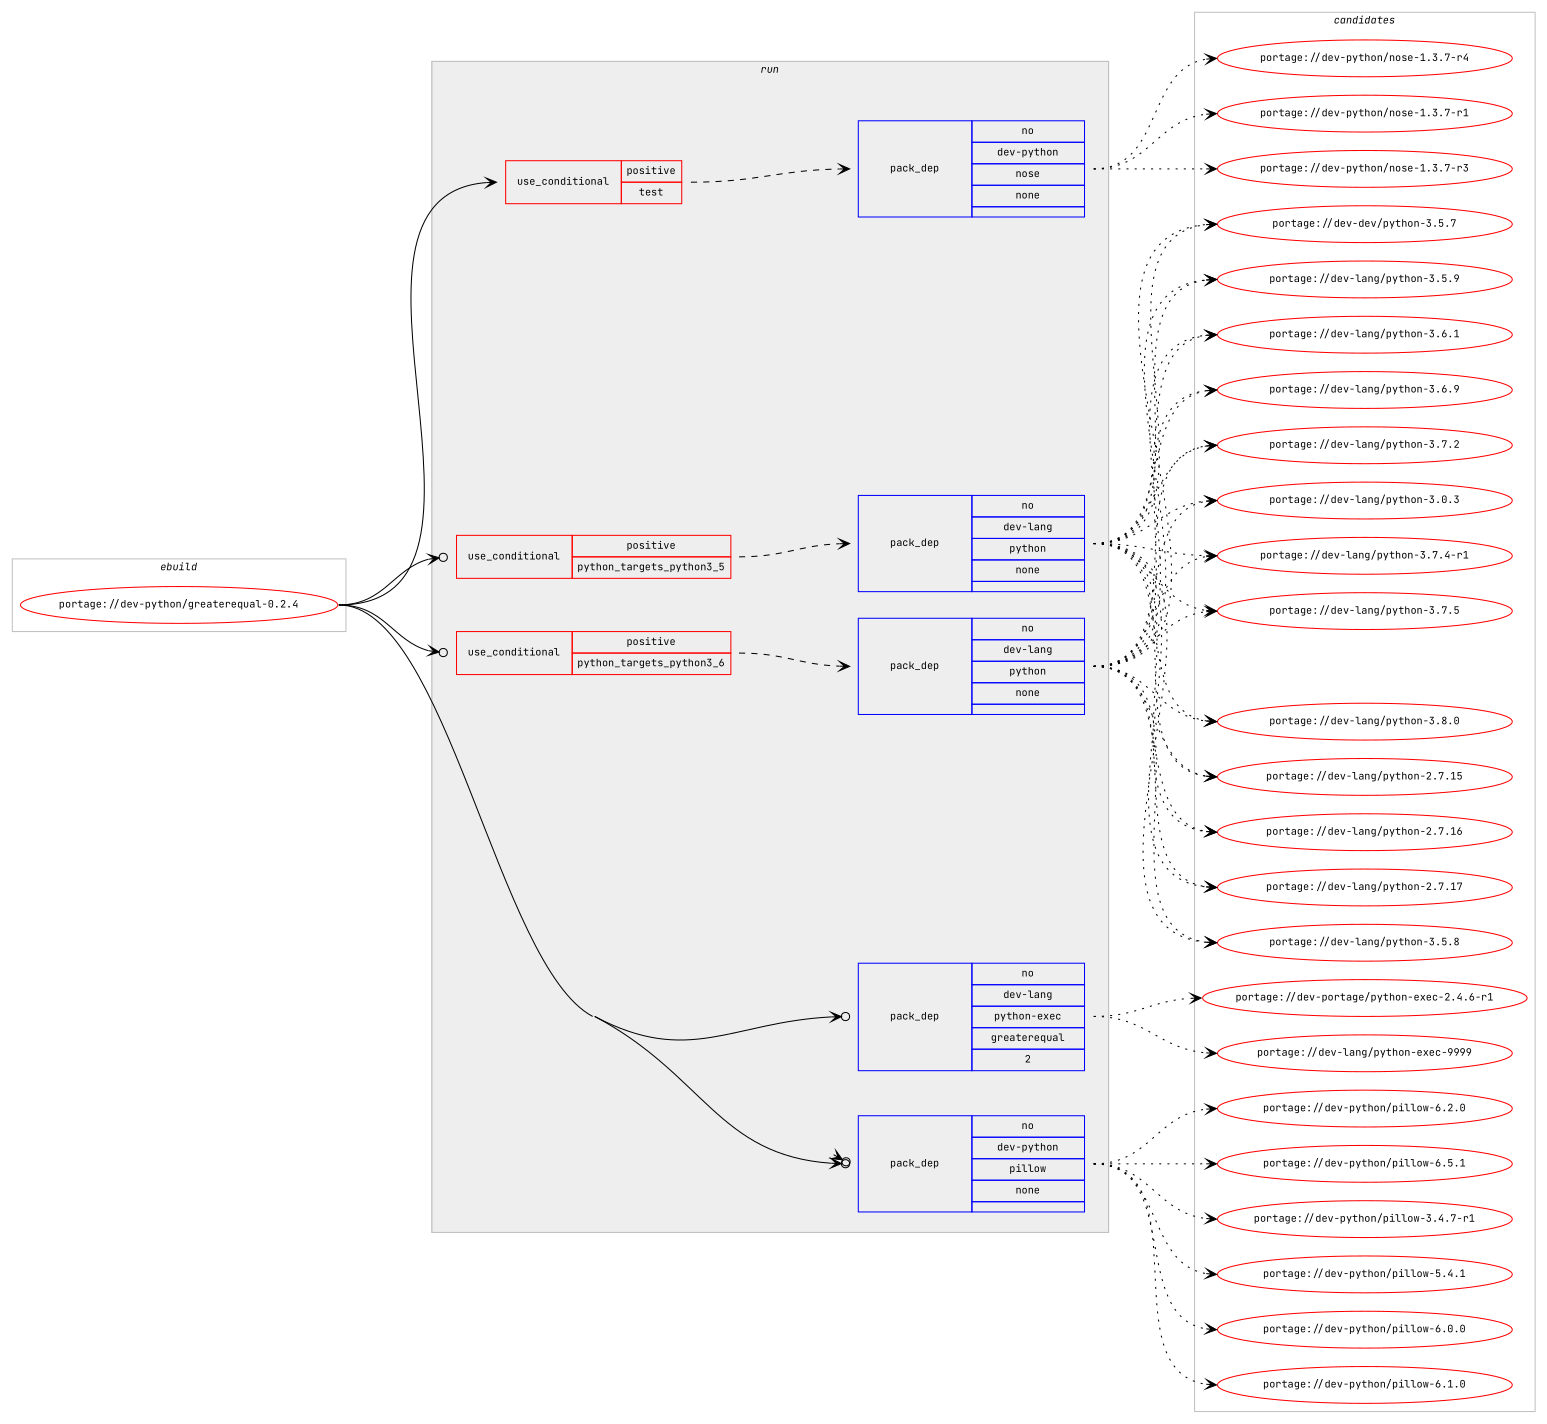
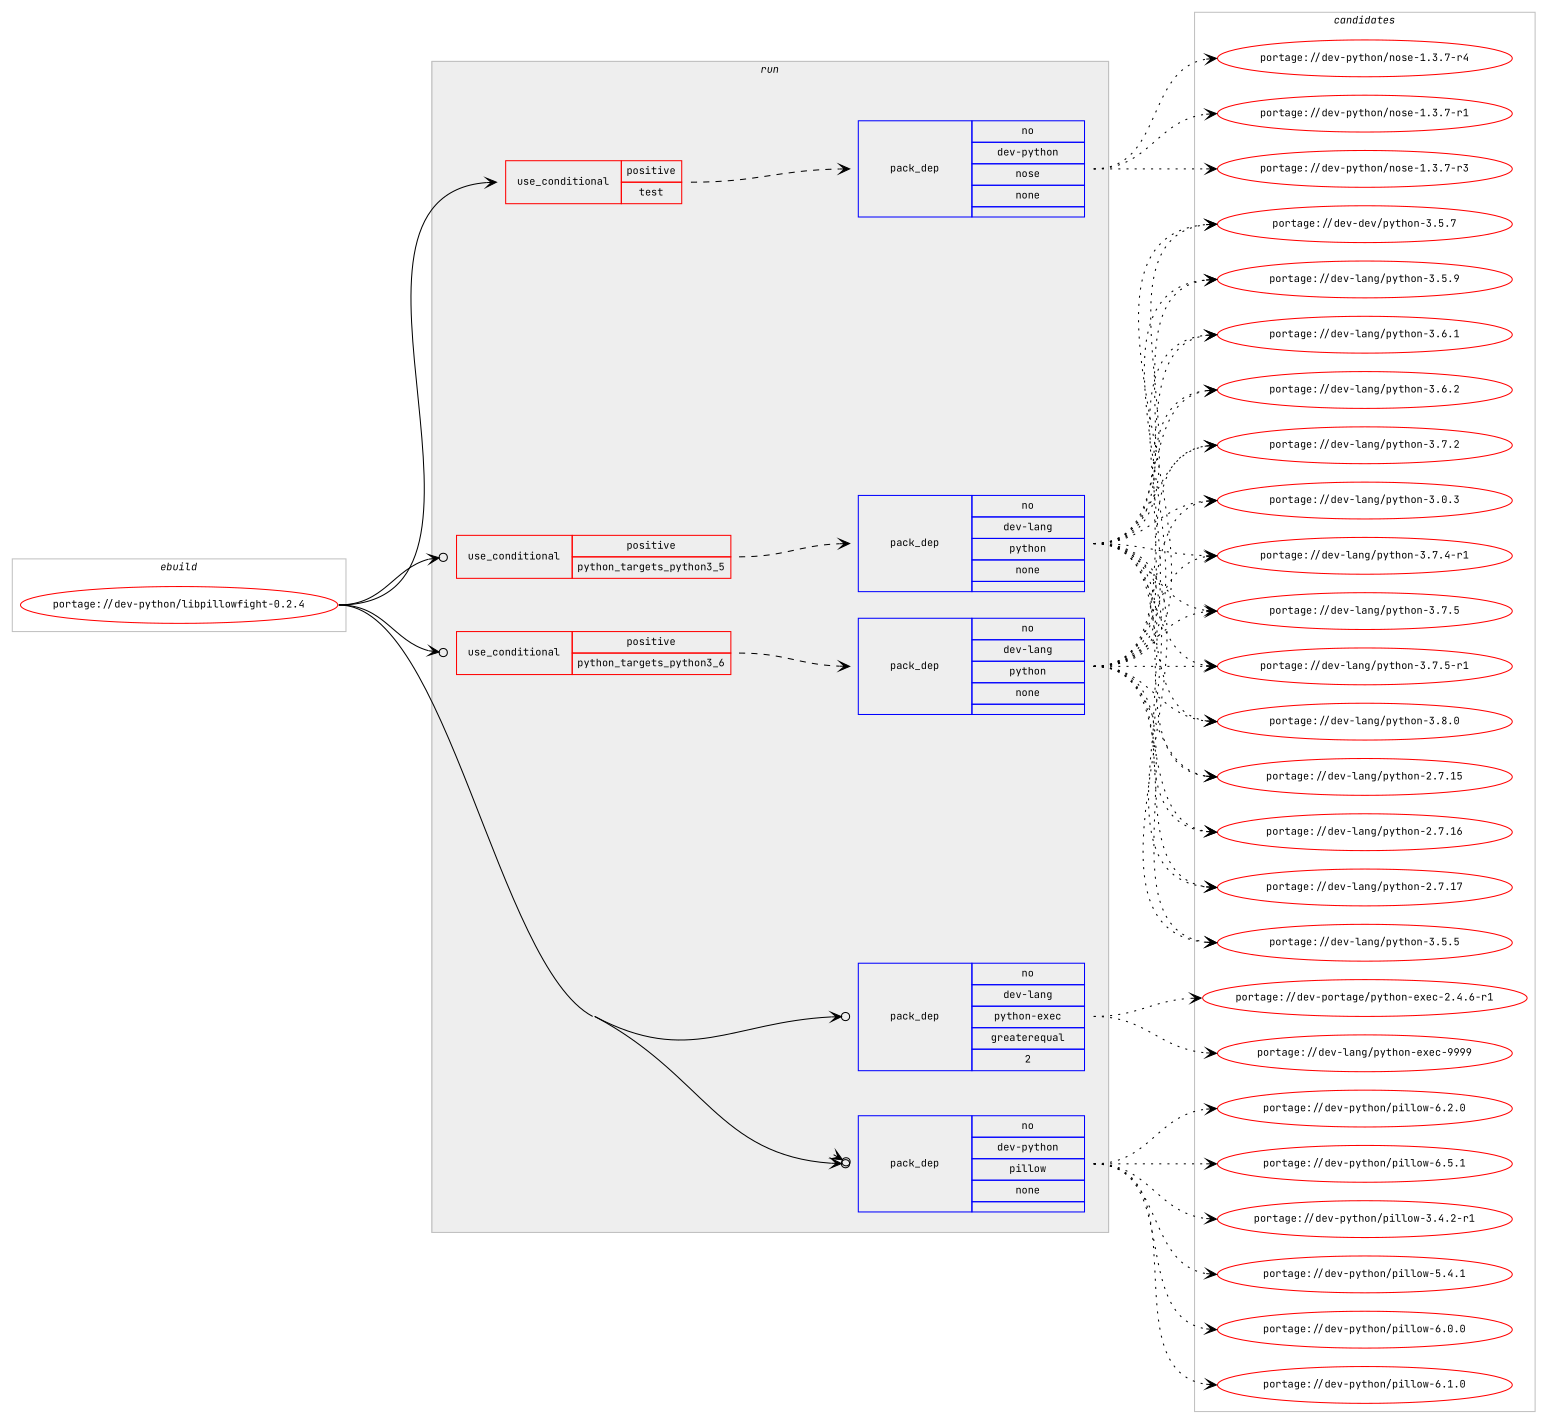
  digraph {
    compound=true
    concentrate=true
    fontname="JetBrains Mono"
    fontsize=10
    newrank=true
    rankdir=LR
    ranksep=1.5
    node [color=red fontname="JetBrains Mono" fontsize=10]
    edge [arrowhead=vee fontname="JetBrains Mono" headport=w style=dotted tailport=e weight=100]
-   n1 [label="portage://dev-python/greaterequal-0.2.4" width=4]
+   n1 [label="portage://dev-python/libpillowfight-0.2.4" width=4]
    n2 [color=blue label=<<TABLE BORDER="0" CELLBORDER="1" CELLSPACING="0" CELLPADDING="4" WIDTH="220"><TR><TD ROWSPAN="6" CELLPADDING="30">pack_dep</TD></TR><TR><TD WIDTH="110">no</TD></TR><TR><TD>dev-python</TD></TR><TR><TD>nose</TD></TR><TR><TD>none</TD></TR><TR><TD></TD></TR></TABLE>> shape=none]
    n3 [label=<<TABLE BORDER="0" CELLBORDER="1" CELLSPACING="0" CELLPADDING="4"><TR><TD ROWSPAN="3" CELLPADDING="10">use_conditional</TD></TR><TR><TD>positive</TD></TR><TR><TD>test</TD></TR></TABLE>> shape=none]
    n4 [color=blue label=<<TABLE BORDER="0" CELLBORDER="1" CELLSPACING="0" CELLPADDING="4" WIDTH="220"><TR><TD ROWSPAN="6" CELLPADDING="30">pack_dep</TD></TR><TR><TD WIDTH="110">no</TD></TR><TR><TD>dev-lang</TD></TR><TR><TD>python</TD></TR><TR><TD>none</TD></TR><TR><TD></TD></TR></TABLE>> shape=none]
    n5 [label=<<TABLE BORDER="0" CELLBORDER="1" CELLSPACING="0" CELLPADDING="4"><TR><TD ROWSPAN="3" CELLPADDING="10">use_conditional</TD></TR><TR><TD>positive</TD></TR><TR><TD>python_targets_python3_5</TD></TR></TABLE>> shape=none]
    n6 [color=blue label=<<TABLE BORDER="0" CELLBORDER="1" CELLSPACING="0" CELLPADDING="4" WIDTH="220"><TR><TD ROWSPAN="6" CELLPADDING="30">pack_dep</TD></TR><TR><TD WIDTH="110">no</TD></TR><TR><TD>dev-lang</TD></TR><TR><TD>python</TD></TR><TR><TD>none</TD></TR><TR><TD></TD></TR></TABLE>> shape=none]
    n7 [label=<<TABLE BORDER="0" CELLBORDER="1" CELLSPACING="0" CELLPADDING="4"><TR><TD ROWSPAN="3" CELLPADDING="10">use_conditional</TD></TR><TR><TD>positive</TD></TR><TR><TD>python_targets_python3_6</TD></TR></TABLE>> shape=none]
    n8 [color=blue label=<<TABLE BORDER="0" CELLBORDER="1" CELLSPACING="0" CELLPADDING="4" WIDTH="220"><TR><TD ROWSPAN="6" CELLPADDING="30">pack_dep</TD></TR><TR><TD WIDTH="110">no</TD></TR><TR><TD>dev-lang</TD></TR><TR><TD>python-exec</TD></TR><TR><TD>greaterequal</TD></TR><TR><TD>2</TD></TR></TABLE>> shape=none]
    n9 [color=blue label=<<TABLE BORDER="0" CELLBORDER="1" CELLSPACING="0" CELLPADDING="4" WIDTH="220"><TR><TD ROWSPAN="6" CELLPADDING="30">pack_dep</TD></TR><TR><TD WIDTH="110">no</TD></TR><TR><TD>dev-python</TD></TR><TR><TD>pillow</TD></TR><TR><TD>none</TD></TR><TR><TD></TD></TR></TABLE>> shape=none]
    n10 [label="portage://dev-python/nose-1.3.7-r1" width=4]
    n11 [label="portage://dev-python/nose-1.3.7-r3" width=4]
    n12 [label="portage://dev-python/nose-1.3.7-r4" width=4]
    n13 [label="portage://dev-lang/python-2.7.15" width=4]
    n14 [label="portage://dev-lang/python-2.7.16" width=4]
    n15 [label="portage://dev-lang/python-2.7.17" width=4]
-   n16 [label="portage://dev-lang/python-3.5.8" width=4]
+   n16 [label="portage://dev-lang/python-3.5.5" width=4]
    n17 [label="portage://dev-dev/python-3.5.7" width=4]
    n18 [label="portage://dev-lang/python-3.5.9" width=4]
    n19 [label="portage://dev-lang/python-3.6.1" width=4]
-   n20 [label="portage://dev-lang/python-3.6.9" width=4]
+   n20 [label="portage://dev-lang/python-3.6.2" width=4]
    n21 [label="portage://dev-lang/python-3.7.2" width=4]
    n22 [label="portage://dev-lang/python-3.0.3" width=4]
    n23 [label="portage://dev-lang/python-3.7.4-r1" width=4]
    n24 [label="portage://dev-lang/python-3.7.5" width=4]
+   n25 [label="portage://dev-lang/python-3.7.5-r1" width=4]
    n26 [label="portage://dev-lang/python-3.8.0" width=4]
    n27 [label="portage://dev-portage/python-exec-2.4.6-r1" width=4]
    n28 [label="portage://dev-lang/python-exec-9999" width=4]
-   n29 [label="portage://dev-python/pillow-3.4.7-r1" width=4]
+   n29 [label="portage://dev-python/pillow-3.4.2-r1" width=4]
    n30 [label="portage://dev-python/pillow-5.4.1" width=4]
    n31 [label="portage://dev-python/pillow-6.0.0" width=4]
    n32 [label="portage://dev-python/pillow-6.1.0" width=4]
    n33 [label="portage://dev-python/pillow-6.2.0" width=4]
    n34 [label="portage://dev-python/pillow-6.5.1" width=4]
    subgraph cluster_1 {
      color=gray
      label=<<i>ebuild</i>>
      rank=same
      n1
    }
    subgraph cluster_2 {
      color=gray
      label=<<i>dependencies</i>>
      subgraph cluster_3 {
        color=gray
        fillcolor="#eeeeee"
        label=<<i>compile</i>>
        style=filled
        subgraph sub_4 {
          color=gray
          fillcolor="#eeeeee"
          label=<<i>compile</i>>
          style=filled
          n3
          subgraph sub_5 {
            color=gray
            fillcolor="#eeeeee"
            label=<<i>compile</i>>
            style=filled
            n2
          }
        }
      }
      subgraph cluster_6 {
        color=gray
        fillcolor="#eeeeee"
        label=<<i>compile and run</i>>
        style=filled
        subgraph sub_7 {
          color=gray
          fillcolor="#eeeeee"
          label=<<i>compile and run</i>>
          style=filled
          n5
          subgraph sub_8 {
            color=gray
            fillcolor="#eeeeee"
            label=<<i>compile and run</i>>
            style=filled
            n4
          }
        }
        subgraph sub_9 {
          color=gray
          fillcolor="#eeeeee"
          label=<<i>compile and run</i>>
          style=filled
          n7
          subgraph sub_10 {
            color=gray
            fillcolor="#eeeeee"
            label=<<i>compile and run</i>>
            style=filled
            n6
          }
        }
        subgraph sub_11 {
          color=gray
          fillcolor="#eeeeee"
          label=<<i>compile and run</i>>
          style=filled
          n8
        }
        subgraph sub_12 {
          color=gray
          fillcolor="#eeeeee"
          label=<<i>compile and run</i>>
          style=filled
          n9
        }
      }
      subgraph cluster_13 {
        color=gray
        fillcolor="#eeeeee"
        label=<<i>run</i>>
        style=filled
      }
    }
    subgraph cluster_14 {
      color=gray
      label=<<i>candidates</i>>
      rank=same
      subgraph sub_15 {
        color=black
        label=<<i>candidates</i>>
        nodesep=1
        rank=same
        n10
        n11
        n12
      }
      subgraph sub_16 {
        color=black
        label=<<i>candidates</i>>
        nodesep=1
        rank=same
        n13
        n14
        n15
        n16
        n17
        n18
        n19
        n20
        n21
        n22
        n23
        n24
+       n25
        n26
      }
      subgraph sub_17 {
        color=black
        label=<<i>candidates</i>>
        nodesep=1
        rank=same
        n13
        n14
        n15
        n16
        n17
        n18
        n19
        n20
        n21
        n22
        n23
        n24
+       n25
        n26
      }
      subgraph sub_18 {
        color=black
        label=<<i>candidates</i>>
        nodesep=1
        rank=same
        n27
        n28
      }
      subgraph sub_19 {
        color=black
        label=<<i>candidates</i>>
        nodesep=1
        rank=same
        n29
        n30
        n31
        n32
        n33
        n34
      }
    }
    n1 -> n3 [style=solid weight=20]
    n1 -> n5 [arrowhead=odotvee style=solid weight=20]
    n1 -> n7 [arrowhead=odotvee style=solid weight=20]
    n1 -> n8 [arrowhead=odotvee style=solid weight=20]
    n1 -> n9 [arrowhead=odotvee style=solid weight=20]
    n2 -> n10
    n2 -> n11
    n2 -> n12
    n3 -> n2 [style=dashed weight=20]
    n4 -> n13
    n4 -> n14
    n4 -> n15
    n4 -> n16
    n4 -> n17
    n4 -> n18
    n4 -> n19
    n4 -> n20
    n4 -> n21
    n4 -> n22
    n4 -> n23
    n4 -> n24
+   n4 -> n25
    n4 -> n26
    n5 -> n4 [style=dashed weight=20]
    n6 -> n13
    n6 -> n14
    n6 -> n15
    n6 -> n16
    n6 -> n17
    n6 -> n18
    n6 -> n19
    n6 -> n20
    n6 -> n21
    n6 -> n22
    n6 -> n23
    n6 -> n24
+   n6 -> n25
    n6 -> n26
    n7 -> n6 [style=dashed weight=20]
    n8 -> n27
    n8 -> n28
    n9 -> n29
    n9 -> n30
    n9 -> n31
    n9 -> n32
    n9 -> n33
    n9 -> n34
  }
